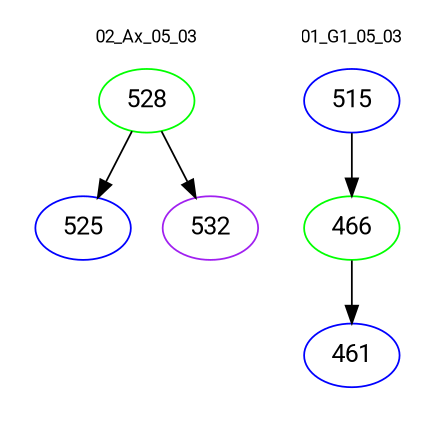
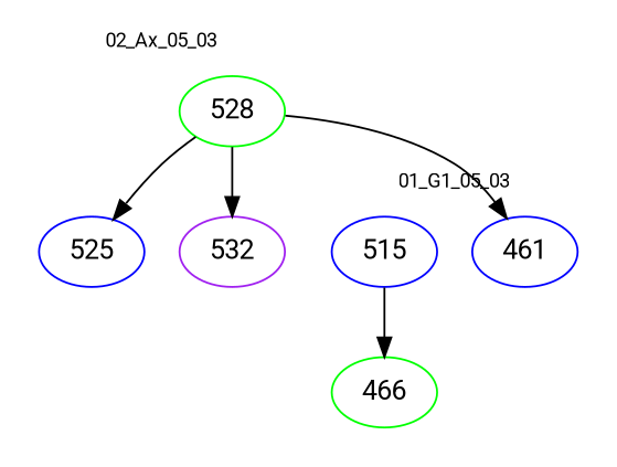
  digraph {
    fontname=Roboto
    node [color=blue fontname=Roboto]
    edge [color=black fontname=Roboto]
    n1 [color=green label=528]
    n2 [label=525]
    n3 [color=purple label=532]
    n4 [color=green label=466]
    n5 [label=461]
    n6 [label=515]
    subgraph cluster_1 {
      color=white
      fontsize=10
      label="02_Ax_05_03"
      n1
      n2
      n3
    }
    subgraph cluster_2 {
      color=white
      fontsize=10
      label="01_G1_05_03"
      n4
      n5
      n6
    }
    n1 -> n2
    n1 -> n3
-   n4 -> n5
+   n1 -> n5
    n6 -> n4
  }
